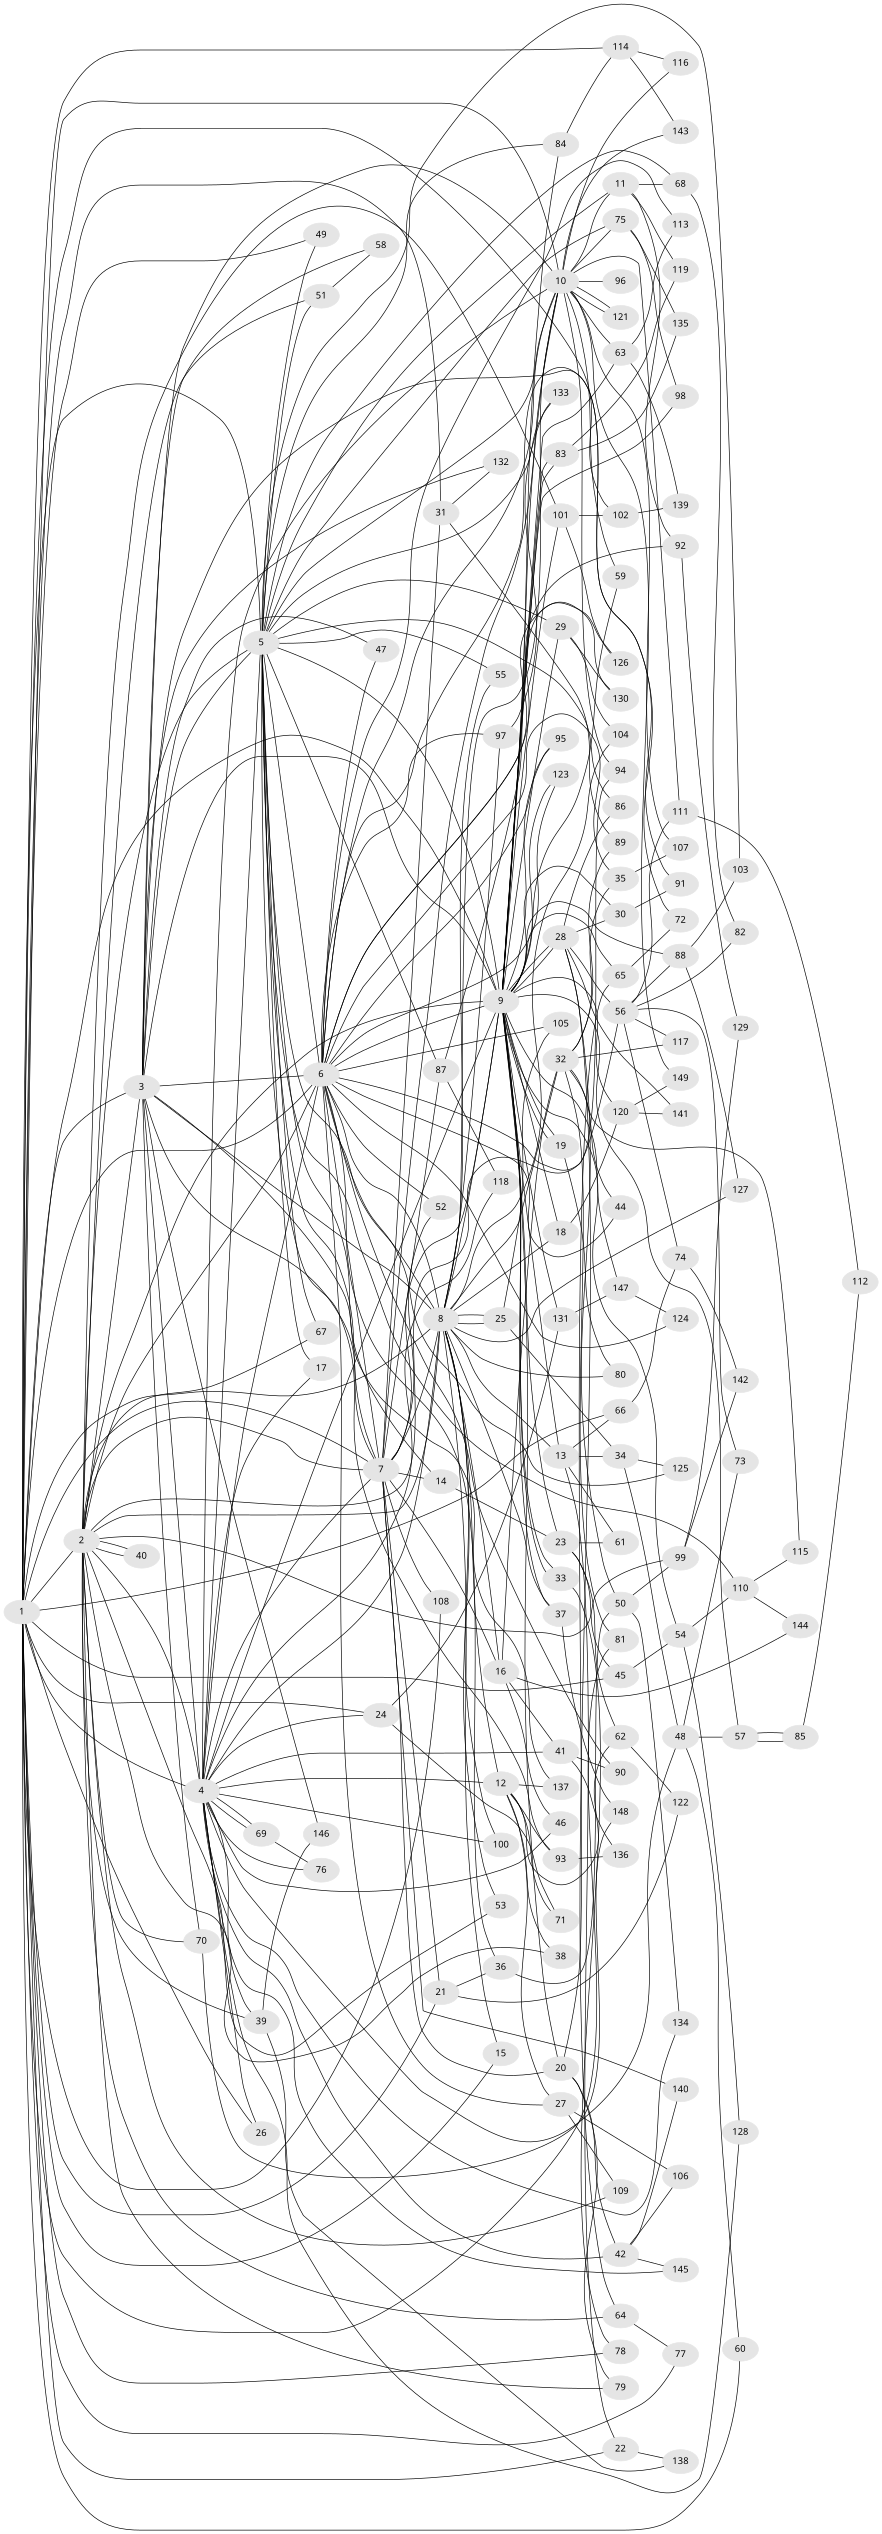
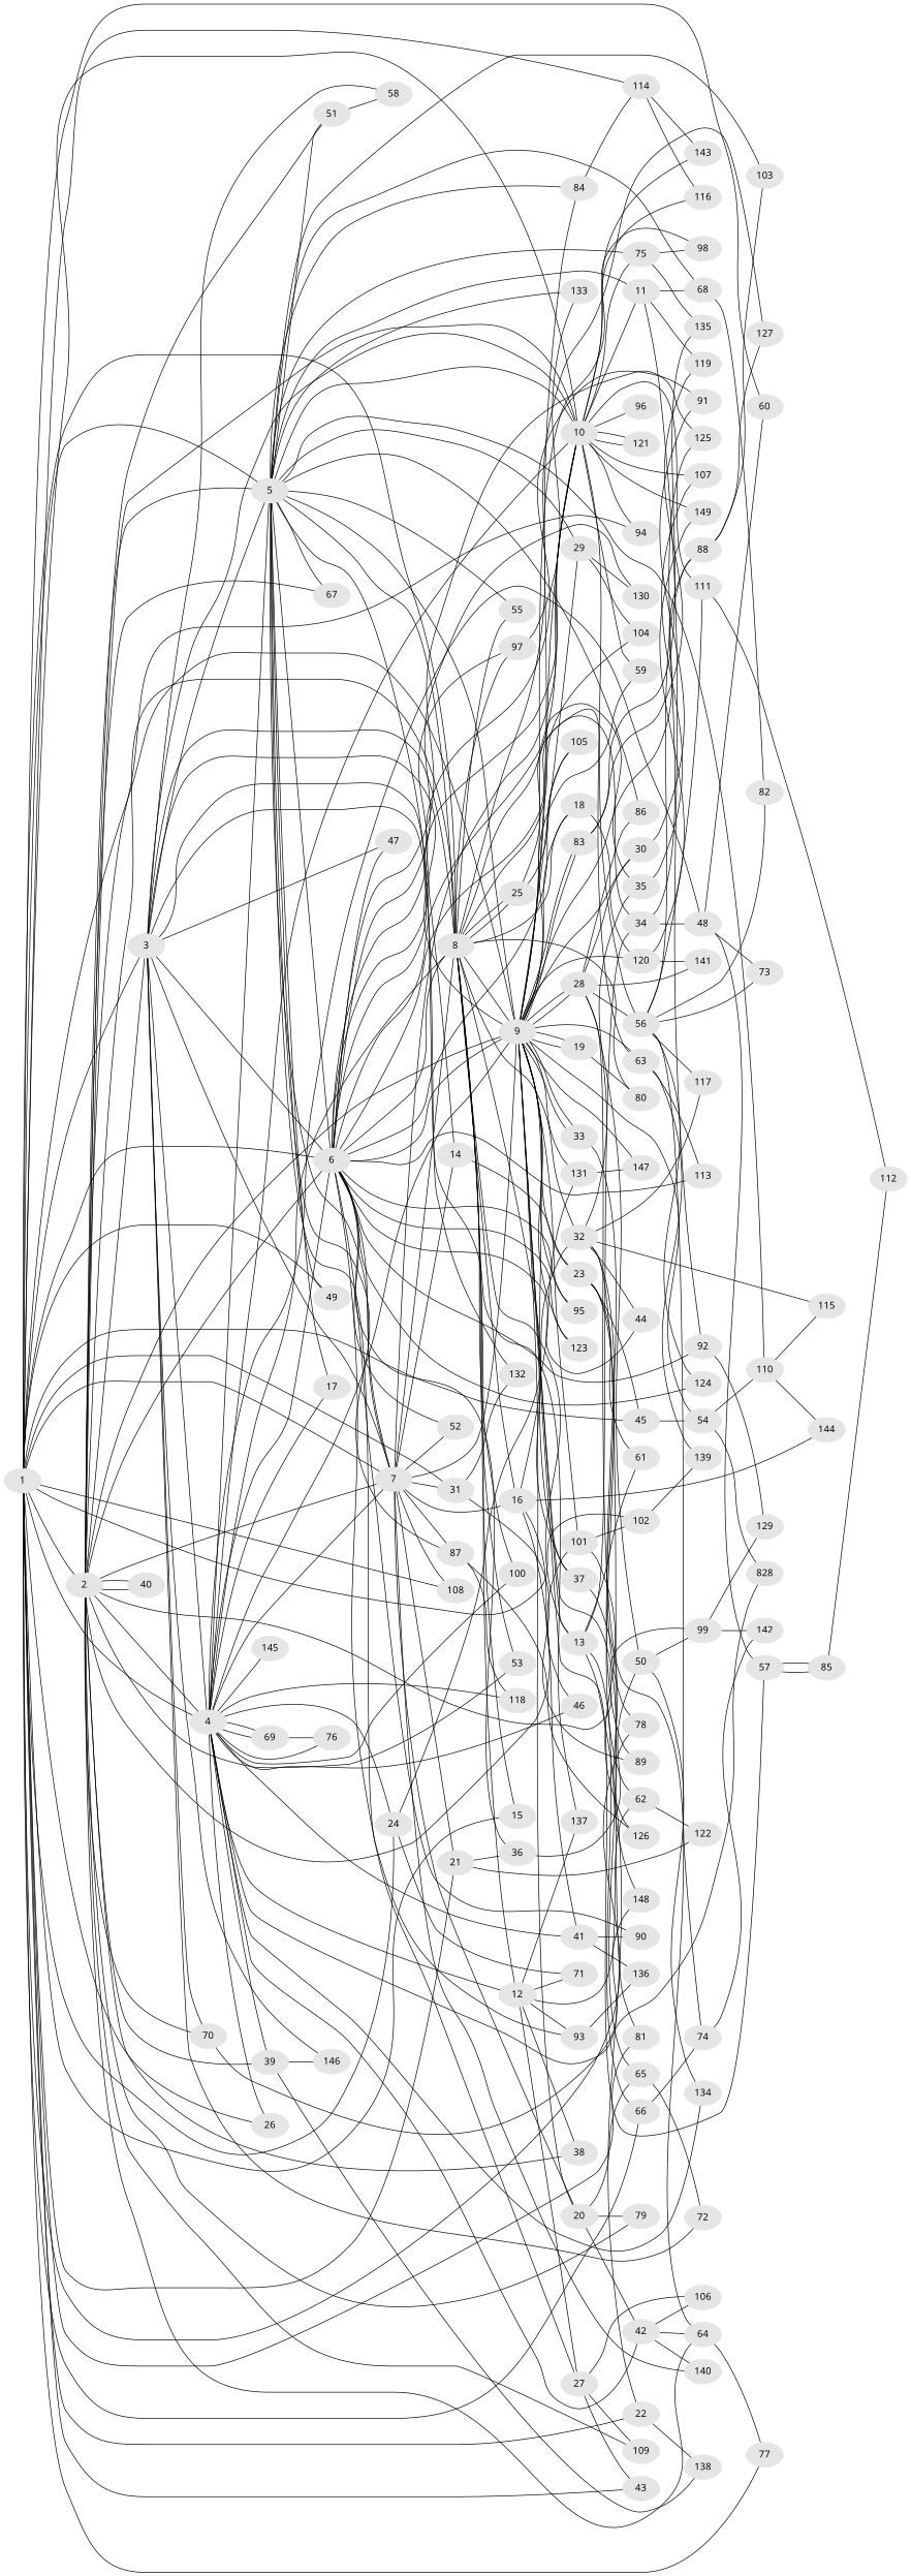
  graph {
    fontname="Noto Sans"
    rankdir=LR
    node [color=gray90 fontname="Noto Sans" style=filled]
    edge [fontname="Noto Sans"]
    1
    2
    3
    4
    5
    6
    7
    8
    9
    10
    15
    21
    22
    24
    26
    31
+   43
    45
    49
    60
    66
    77
    78
    81
    102
    108
    114
    38
    39
    40
    51
    53
    64
    67
    70
    79
    94
    99
    101
    109
    47
    58
    72
    132
    137
    146
    12
    17
    41
    42
    46
    48
    69
    76
    100
    118
-   128
+   128 [label=828]
    134
    145
    11
    14
    29
    55
    68
    75
    84
    86
    87
    93
    103
    110
    133
    27
    35
    36
    44
    52
    56
    90
    91
    92
    95
    97
    105
    113
    123
    124
    125
    130
    16
    20
    140
    13
    18
    25
    32
    37
    80
    104
    127
    19
    23
    28
    30
    33
    54
    57
    59
    63
    65
    83
    88
    98
    120
    131
    147
    96
    107
    111
    116
    121
    143
    149
    122
    138
    71
    89
    74
    139
    148
    142
    129
    126
    62
    136
    106
    73
    119
    82
    135
    144
    115
    50
    117
    34
    61
    141
    85
    112
    1 -- 2
    1 -- 3
    1 -- 4
    1 -- 5
    1 -- 6
    1 -- 7
    1 -- 8
    1 -- 9
    1 -- 10
    1 -- 15
    1 -- 21
    1 -- 22
    1 -- 24
    1 -- 26
    1 -- 31
+   1 -- 43
    1 -- 45
    1 -- 49
    1 -- 60
    1 -- 66
    1 -- 77
    1 -- 78
    1 -- 81
    1 -- 102
    1 -- 108
    1 -- 114
    2 -- 3
    2 -- 4
    2 -- 5
    2 -- 6
    2 -- 7
    2 -- 8
    2 -- 9
+   2 -- 10
    2 -- 38
    2 -- 39
    2 -- 40
    2 -- 40
    2 -- 51
    2 -- 53
    2 -- 64
    2 -- 67
    2 -- 70
    2 -- 79
    2 -- 94
    2 -- 99
    2 -- 101
    2 -- 109
    3 -- 4
    3 -- 5
    3 -- 6
    3 -- 7
    3 -- 8
    3 -- 9
    3 -- 10
    3 -- 70
    3 -- 47
    3 -- 58
    3 -- 72
    3 -- 132
    3 -- 137
    3 -- 146
    4 -- 5
    4 -- 6
    4 -- 7
    4 -- 8
    4 -- 9
    4 -- 10
    4 -- 24
    4 -- 26
    4 -- 39
    4 -- 12
    4 -- 17
    4 -- 41
    4 -- 42
    4 -- 46
    4 -- 48
    4 -- 69
    4 -- 69
    4 -- 76
    4 -- 100
    4 -- 118
    4 -- 128
    4 -- 134
    4 -- 145
    5 -- 6
    5 -- 7
    5 -- 8
    5 -- 9
    5 -- 10
    5 -- 49
    5 -- 51
    5 -- 67
    5 -- 17
    5 -- 11
    5 -- 14
    5 -- 29
    5 -- 55
    5 -- 68
    5 -- 75
    5 -- 84
    5 -- 86
    5 -- 87
    5 -- 93
    5 -- 103
    5 -- 110
    5 -- 133
    6 -- 7
    6 -- 8
    6 -- 9
    6 -- 10
    6 -- 47
    6 -- 27
    6 -- 35
    6 -- 36
    6 -- 44
    6 -- 52
    6 -- 56
    6 -- 90
    6 -- 91
    6 -- 92
    6 -- 95
    6 -- 97
    6 -- 105
    6 -- 113
    6 -- 123
    6 -- 124
    6 -- 125
    6 -- 130
    7 -- 8
    7 -- 9
    7 -- 10
    7 -- 21
    7 -- 31
    7 -- 108
    7 -- 14
    7 -- 87
    7 -- 52
    7 -- 16
    7 -- 20
    7 -- 140
    8 -- 9
    8 -- 10
    8 -- 15
    8 -- 53
    8 -- 12
    8 -- 100
    8 -- 55
    8 -- 97
    8 -- 16
    8 -- 13
    8 -- 18
    8 -- 25
    8 -- 25
    8 -- 32
    8 -- 37
    8 -- 80
    8 -- 104
    8 -- 127
    9 -- 10
    9 -- 101
    9 -- 29
    9 -- 84
    9 -- 95
    9 -- 123
    9 -- 20
    9 -- 13
    9 -- 18
    9 -- 37
    9 -- 19
    9 -- 19
    9 -- 23
    9 -- 28
    9 -- 28
    9 -- 30
    9 -- 33
    9 -- 33
    9 -- 54
    9 -- 57
    9 -- 59
    9 -- 63
    9 -- 65
    9 -- 83
    9 -- 83
    9 -- 88
    9 -- 98
    9 -- 120
    9 -- 131
    9 -- 147
    10 -- 94
    10 -- 11
    10 -- 75
    10 -- 59
    10 -- 63
    10 -- 96
    10 -- 107
    10 -- 111
    10 -- 116
    10 -- 121
    10 -- 121
    10 -- 143
    10 -- 149
    21 -- 36
    21 -- 122
    22 -- 138
    24 -- 131
    24 -- 71
    31 -- 132
    31 -- 89
    45 -- 54
    66 -- 74
    102 -- 139
    114 -- 116
    114 -- 143
    39 -- 146
    39 -- 138
    51 -- 58
    64 -- 77
    70 -- 148
    99 -- 142
    99 -- 129
    101 -- 102
    101 -- 126
    12 -- 38
    12 -- 137
    12 -- 93
    12 -- 27
    12 -- 71
    12 -- 62
    41 -- 90
    41 -- 136
-   42 -- 145
+   42 -- 64
    42 -- 140
    42 -- 106
    48 -- 60
    48 -- 57
    48 -- 73
    69 -- 76
    11 -- 68
    11 -- 92
    11 -- 119
    14 -- 23
    29 -- 130
    29 -- 104
    68 -- 82
    75 -- 98
    75 -- 135
    84 -- 114
    87 -- 118
    87 -- 126
    93 -- 136
    110 -- 144
    110 -- 115
+   27 -- 43
    27 -- 109
    27 -- 106
    35 -- 107
    36 -- 50
-   147 -- 124
+   56 -- 124
    56 -- 88
    56 -- 111
    56 -- 74
    56 -- 73
    56 -- 82
    56 -- 117
    92 -- 129
    97 -- 133
    16 -- 41
    16 -- 46
    16 -- 32
    16 -- 144
    20 -- 79
    20 -- 42
    20 -- 65
    13 -- 22
    13 -- 66
    13 -- 34
    13 -- 61
    18 -- 120
    25 -- 105
    25 -- 34
    32 -- 81
    32 -- 35
    32 -- 44
    32 -- 89
    32 -- 115
    32 -- 117
    37 -- 148
    19 -- 80
    23 -- 45
    23 -- 62
    23 -- 61
    28 -- 64
    28 -- 86
    28 -- 56
    28 -- 30
    28 -- 50
    28 -- 141
    30 -- 91
    33 -- 78
    54 -- 128
    54 -- 110
    57 -- 85
    57 -- 85
    63 -- 113
    63 -- 139
    65 -- 72
    83 -- 119
    83 -- 135
    88 -- 103
    88 -- 127
    120 -- 149
    120 -- 141
    131 -- 147
    111 -- 112
    74 -- 142
    62 -- 122
    50 -- 99
    50 -- 134
    34 -- 48
    34 -- 125
    85 -- 112
  }
